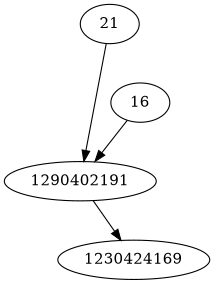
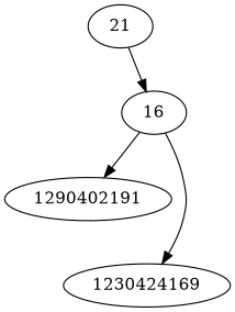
  strict digraph {
    n1 [label=1230424169]
    1290402191
    16
    21
-   1290402191 -> n1
+   16 -> n1
    16 -> 1290402191
-   21 -> 1290402191
+   21 -> 16
  }
